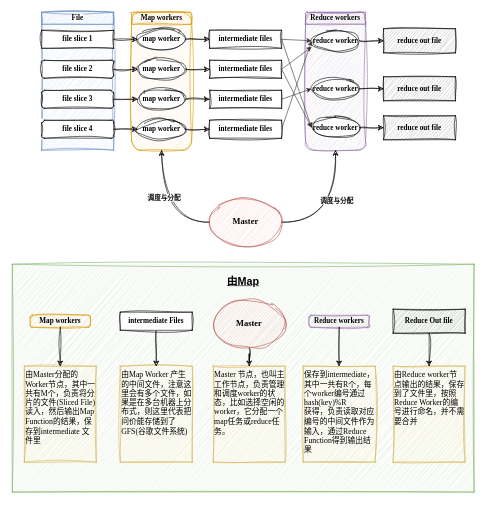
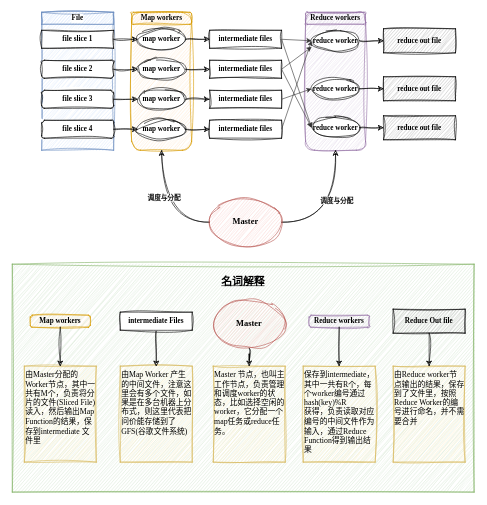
  <mxCell id="0" />
  <mxCell id="1" parent="0" />
  <mxCell id="2" value="" style="group" parent="1" vertex="1" connectable="0"><mxGeometry x="20" y="440" width="770" height="380" as="geometry" /></mxCell>
  <mxCell id="3" value="" style="group" parent="2" vertex="1" connectable="0"><mxGeometry width="770" height="380" as="geometry" /></mxCell>
  <mxCell id="4" value="" style="rounded=0;whiteSpace=wrap;html=1;sketch=1;curveFitting=1;jiggle=2;fillColor=#d5e8d4;strokeColor=#82b366;" parent="3" vertex="1"><mxGeometry width="770" height="380" as="geometry" /></mxCell>
- <mxCell id="5" value="&lt;b&gt;&lt;u style=&quot;font-size: 18px;&quot;&gt;由Map&lt;/u&gt;&lt;/b&gt;" style="text;html=1;strokeColor=none;fillColor=none;align=center;verticalAlign=middle;whiteSpace=wrap;rounded=0;" parent="3" vertex="1"><mxGeometry y="16.522" width="770" height="24.783" as="geometry" /></mxCell>
+ <mxCell id="5" value="&lt;b&gt;&lt;u style=&quot;font-size: 18px;&quot;&gt;名词解释&lt;/u&gt;&lt;/b&gt;" style="text;html=1;strokeColor=none;fillColor=none;align=center;verticalAlign=middle;whiteSpace=wrap;rounded=0;" parent="3" vertex="1"><mxGeometry y="16.522" width="770" height="24.783" as="geometry" /></mxCell>
  <mxCell id="6" value="Master 节点，也叫主工作节点，负责管理和调度worker的状态，比如选择空闲的worker，它分配一个map任务或reduce任务。" style="text;html=1;strokeColor=#d6b656;fillColor=#fff2cc;align=left;verticalAlign=top;whiteSpace=wrap;rounded=0;horizontal=1;sketch=1;curveFitting=1;jiggle=2;fontSize=13;fontFamily=Comic Sans MS;" parent="2" vertex="1"><mxGeometry x="335" y="170" width="120" height="160" as="geometry" /></mxCell>
  <mxCell id="7" value="由Map Worker 产生的中间文件，注意这里会有多个文件，如果是在多台机器上分布式，则这里代表把问价能存储到了GFS(谷歌文件系统)" style="text;html=1;strokeColor=#d6b656;fillColor=#fff2cc;align=left;verticalAlign=top;whiteSpace=wrap;rounded=0;horizontal=1;sketch=1;curveFitting=1;jiggle=2;fontSize=13;fontFamily=Comic Sans MS;" parent="2" vertex="1"><mxGeometry x="180" y="170" width="120" height="160" as="geometry" /></mxCell>
  <mxCell id="8" value="" style="edgeStyle=orthogonalEdgeStyle;rounded=0;orthogonalLoop=1;jettySize=auto;html=1;sketch=1;curveFitting=1;jiggle=2;" parent="2" source="9" target="7" edge="1"><mxGeometry relative="1" as="geometry" /></mxCell>
  <mxCell id="9" value="&lt;span&gt;intermediate Files&lt;/span&gt;" style="rounded=0;whiteSpace=wrap;html=1;sketch=1;curveFitting=1;jiggle=2;fontStyle=1;fontFamily=Comic Sans MS;" parent="2" vertex="1"><mxGeometry x="180" y="80" width="120" height="30" as="geometry" /></mxCell>
  <mxCell id="10" value="" style="edgeStyle=orthogonalEdgeStyle;rounded=0;orthogonalLoop=1;jettySize=auto;html=1;sketch=1;curveFitting=1;jiggle=2;" parent="2" source="11" target="6" edge="1"><mxGeometry relative="1" as="geometry" /></mxCell>
  <mxCell id="11" value="&lt;span&gt;&lt;font style=&quot;font-size: 14px;&quot;&gt;Master&lt;/font&gt;&lt;/span&gt;&lt;br&gt;" style="ellipse;whiteSpace=wrap;html=1;fillColor=#f8cecc;strokeColor=#b85450;sketch=1;curveFitting=1;jiggle=2;fontStyle=1;fontFamily=Comic Sans MS;" parent="2" vertex="1"><mxGeometry x="335" y="60" width="120" height="80" as="geometry" /></mxCell>
  <mxCell id="12" value="Reduce workers" style="rounded=1;whiteSpace=wrap;html=1;fillColor=#e1d5e7;strokeColor=#9673a6;sketch=1;curveFitting=1;jiggle=2;fontStyle=1;fontFamily=Comic Sans MS;" parent="2" vertex="1"><mxGeometry x="495" y="85" width="100" height="20" as="geometry" /></mxCell>
  <mxCell id="13" value="由Master分配的Worker节点，其中一共有M个，负责将分片的文件(Sliced File)读入，然后输出Map Function的结果，保存到intermediate 文件里" style="text;html=1;strokeColor=#d6b656;fillColor=#fff2cc;align=left;verticalAlign=top;whiteSpace=wrap;rounded=0;horizontal=1;sketch=1;curveFitting=1;jiggle=2;fontSize=13;fontFamily=Comic Sans MS;" parent="2" vertex="1"><mxGeometry x="20" y="170" width="120" height="160" as="geometry" /></mxCell>
  <mxCell id="14" value="Map workers" style="rounded=1;whiteSpace=wrap;html=1;fillColor=#ffe6cc;strokeColor=#d79b00;sketch=1;curveFitting=1;jiggle=2;fontStyle=1;fontFamily=Comic Sans MS;" parent="2" vertex="1"><mxGeometry x="30" y="85" width="100" height="20" as="geometry" /></mxCell>
  <mxCell id="15" style="edgeStyle=orthogonalEdgeStyle;rounded=0;orthogonalLoop=1;jettySize=auto;html=1;exitX=0.5;exitY=1;exitDx=0;exitDy=0;entryX=0.5;entryY=0;entryDx=0;entryDy=0;sketch=1;curveFitting=1;jiggle=2;" parent="2" source="14" target="13" edge="1"><mxGeometry relative="1" as="geometry" /></mxCell>
  <mxCell id="16" value="Reduce Out file" style="rounded=0;whiteSpace=wrap;html=1;sketch=1;curveFitting=1;jiggle=2;fillColor=#B3B3B3;shadow=0;glass=0;fillStyle=auto;fontStyle=1;fontFamily=Comic Sans MS;" parent="2" vertex="1"><mxGeometry x="635" y="75" width="120" height="40" as="geometry" /></mxCell>
  <mxCell id="17" value="保存到intermediate，其中一共有R个，每个worker编号通过hash(key)%R&lt;br&gt;获得，负责读取对应编号的中间文件作为输入，通过Reduce Function得到输出结果" style="text;html=1;strokeColor=#d6b656;fillColor=#fff2cc;align=left;verticalAlign=top;whiteSpace=wrap;rounded=0;horizontal=1;sketch=1;curveFitting=1;jiggle=2;fontSize=13;fontFamily=Comic Sans MS;" parent="2" vertex="1"><mxGeometry x="485" y="170" width="120" height="160" as="geometry" /></mxCell>
  <mxCell id="18" style="edgeStyle=orthogonalEdgeStyle;rounded=0;orthogonalLoop=1;jettySize=auto;html=1;exitX=0.5;exitY=1;exitDx=0;exitDy=0;entryX=0.5;entryY=0;entryDx=0;entryDy=0;sketch=1;curveFitting=1;jiggle=2;" parent="2" source="12" target="17" edge="1"><mxGeometry relative="1" as="geometry" /></mxCell>
  <mxCell id="19" value="由Reduce worker节点输出的结果，保存到了文件里，按照Reduce Worker的编号进行命名，并不需要合并" style="text;html=1;strokeColor=#d6b656;fillColor=#fff2cc;align=left;verticalAlign=top;whiteSpace=wrap;rounded=0;horizontal=1;sketch=1;curveFitting=1;jiggle=2;fontSize=13;fontFamily=Comic Sans MS;" parent="2" vertex="1"><mxGeometry x="635" y="170" width="120" height="160" as="geometry" /></mxCell>
  <mxCell id="20" style="edgeStyle=orthogonalEdgeStyle;rounded=0;orthogonalLoop=1;jettySize=auto;html=1;exitX=0.5;exitY=1;exitDx=0;exitDy=0;entryX=0.5;entryY=0;entryDx=0;entryDy=0;sketch=1;curveFitting=1;jiggle=2;" parent="2" source="16" target="19" edge="1"><mxGeometry relative="1" as="geometry" /></mxCell>
  <mxCell id="21" value="" style="group" parent="1" vertex="1" connectable="0"><mxGeometry x="69" y="20" width="690" height="390" as="geometry" /></mxCell>
  <mxCell id="22" value="" style="rounded=1;whiteSpace=wrap;html=1;fillColor=#ffe6cc;strokeColor=#d79b00;sketch=1;curveFitting=1;jiggle=2;fontStyle=1;fontFamily=Comic Sans MS;" parent="21" vertex="1"><mxGeometry x="150" width="100" height="230" as="geometry" /></mxCell>
  <mxCell id="23" value="" style="rounded=0;whiteSpace=wrap;html=1;fillColor=#dae8fc;strokeColor=#6c8ebf;sketch=1;curveFitting=1;jiggle=2;fontStyle=1;fontFamily=Comic Sans MS;" parent="21" vertex="1"><mxGeometry width="120" height="230" as="geometry" /></mxCell>
  <mxCell id="24" value="file slice 1" style="whiteSpace=wrap;html=1;sketch=1;curveFitting=1;jiggle=2;fontStyle=1;fontFamily=Comic Sans MS;rounded=0;" parent="21" vertex="1"><mxGeometry y="30" width="120" height="30" as="geometry" /></mxCell>
  <mxCell id="25" value="file slice 2" style="rounded=1;whiteSpace=wrap;html=1;sketch=1;curveFitting=1;jiggle=2;fontStyle=1;fontFamily=Comic Sans MS;" parent="21" vertex="1"><mxGeometry y="80" width="120" height="30" as="geometry" /></mxCell>
  <mxCell id="26" value="file slice 3" style="rounded=1;whiteSpace=wrap;html=1;sketch=1;curveFitting=1;jiggle=2;fontStyle=1;fontFamily=Comic Sans MS;" parent="21" vertex="1"><mxGeometry y="130" width="120" height="30" as="geometry" /></mxCell>
  <mxCell id="27" value="file slice 4" style="rounded=1;whiteSpace=wrap;html=1;sketch=1;curveFitting=1;jiggle=2;fontStyle=1;fontFamily=Comic Sans MS;" parent="21" vertex="1"><mxGeometry y="180" width="120" height="30" as="geometry" /></mxCell>
  <mxCell id="28" value="map worker" style="ellipse;whiteSpace=wrap;html=1;rounded=1;sketch=1;curveFitting=1;jiggle=2;fontStyle=1;fontFamily=Comic Sans MS;" parent="21" vertex="1"><mxGeometry x="160" y="27.5" width="80" height="35" as="geometry" /></mxCell>
  <mxCell id="29" value="" style="edgeStyle=orthogonalEdgeStyle;rounded=0;orthogonalLoop=1;jettySize=auto;html=1;sketch=1;curveFitting=1;jiggle=2;fontStyle=1;fontFamily=Comic Sans MS;" parent="21" source="24" target="28" edge="1"><mxGeometry relative="1" as="geometry" /></mxCell>
  <mxCell id="30" value="map worker" style="ellipse;whiteSpace=wrap;html=1;rounded=1;sketch=1;curveFitting=1;jiggle=2;fontStyle=1;fontFamily=Comic Sans MS;" parent="21" vertex="1"><mxGeometry x="160" y="77.5" width="80" height="35" as="geometry" /></mxCell>
  <mxCell id="31" style="edgeStyle=orthogonalEdgeStyle;rounded=0;orthogonalLoop=1;jettySize=auto;html=1;exitX=1;exitY=0.5;exitDx=0;exitDy=0;entryX=0;entryY=0.5;entryDx=0;entryDy=0;sketch=1;curveFitting=1;jiggle=2;fontStyle=1;fontFamily=Comic Sans MS;" parent="21" source="25" target="30" edge="1"><mxGeometry relative="1" as="geometry" /></mxCell>
  <mxCell id="32" value="map worker" style="ellipse;whiteSpace=wrap;html=1;rounded=1;sketch=1;curveFitting=1;jiggle=2;fontStyle=1;fontFamily=Comic Sans MS;" parent="21" vertex="1"><mxGeometry x="160" y="127.5" width="80" height="35" as="geometry" /></mxCell>
  <mxCell id="33" style="edgeStyle=orthogonalEdgeStyle;rounded=0;orthogonalLoop=1;jettySize=auto;html=1;exitX=1;exitY=0.5;exitDx=0;exitDy=0;sketch=1;curveFitting=1;jiggle=2;fontStyle=1;fontFamily=Comic Sans MS;" parent="21" source="26" target="32" edge="1"><mxGeometry relative="1" as="geometry" /></mxCell>
  <mxCell id="34" value="map worker" style="ellipse;whiteSpace=wrap;html=1;rounded=1;sketch=1;curveFitting=1;jiggle=2;fontStyle=1;fontFamily=Comic Sans MS;" parent="21" vertex="1"><mxGeometry x="160" y="177.5" width="80" height="35" as="geometry" /></mxCell>
  <mxCell id="35" style="edgeStyle=orthogonalEdgeStyle;rounded=0;orthogonalLoop=1;jettySize=auto;html=1;exitX=1;exitY=0.5;exitDx=0;exitDy=0;sketch=1;curveFitting=1;jiggle=2;fontStyle=1;fontFamily=Comic Sans MS;" parent="21" source="27" target="34" edge="1"><mxGeometry relative="1" as="geometry" /></mxCell>
  <mxCell id="36" value="File" style="rounded=0;whiteSpace=wrap;html=1;labelBackgroundColor=default;fillColor=#dae8fc;strokeColor=#6c8ebf;sketch=1;curveFitting=1;jiggle=2;fontStyle=1;fontFamily=Comic Sans MS;" parent="21" vertex="1"><mxGeometry width="120" height="20" as="geometry" /></mxCell>
  <mxCell id="37" value="&lt;span&gt;intermediate files&lt;/span&gt;" style="rounded=0;whiteSpace=wrap;html=1;sketch=1;curveFitting=1;jiggle=2;fontStyle=1;fontFamily=Comic Sans MS;" parent="21" vertex="1"><mxGeometry x="280" y="30" width="120" height="30" as="geometry" /></mxCell>
  <mxCell id="38" value="" style="edgeStyle=orthogonalEdgeStyle;rounded=0;orthogonalLoop=1;jettySize=auto;html=1;entryX=0;entryY=0.5;entryDx=0;entryDy=0;sketch=1;curveFitting=1;jiggle=2;fontStyle=1;fontFamily=Comic Sans MS;" parent="21" source="28" target="37" edge="1"><mxGeometry relative="1" as="geometry" /></mxCell>
  <mxCell id="39" value="Map workers" style="rounded=1;whiteSpace=wrap;html=1;fillColor=#ffe6cc;strokeColor=#d79b00;sketch=1;curveFitting=1;jiggle=2;fontStyle=1;fontFamily=Comic Sans MS;" parent="21" vertex="1"><mxGeometry x="150" width="100" height="20" as="geometry" /></mxCell>
  <mxCell id="40" value="intermediate files" style="rounded=0;whiteSpace=wrap;html=1;sketch=1;curveFitting=1;jiggle=2;fontStyle=1;fontFamily=Comic Sans MS;" parent="21" vertex="1"><mxGeometry x="280" y="80" width="120" height="30" as="geometry" /></mxCell>
  <mxCell id="41" style="edgeStyle=orthogonalEdgeStyle;rounded=0;orthogonalLoop=1;jettySize=auto;html=1;exitX=1;exitY=0.5;exitDx=0;exitDy=0;entryX=0;entryY=0.5;entryDx=0;entryDy=0;sketch=1;curveFitting=1;jiggle=2;fontStyle=1;fontFamily=Comic Sans MS;" parent="21" source="30" target="40" edge="1"><mxGeometry relative="1" as="geometry"><mxPoint x="280" y="78" as="targetPoint" /></mxGeometry></mxCell>
  <mxCell id="42" value="intermediate files" style="rounded=0;whiteSpace=wrap;html=1;sketch=1;curveFitting=1;jiggle=2;fontStyle=1;fontFamily=Comic Sans MS;" parent="21" vertex="1"><mxGeometry x="280" y="130" width="120" height="30" as="geometry" /></mxCell>
  <mxCell id="43" value="" style="edgeStyle=orthogonalEdgeStyle;rounded=0;orthogonalLoop=1;jettySize=auto;html=1;entryX=0;entryY=0.5;entryDx=0;entryDy=0;sketch=1;curveFitting=1;jiggle=2;fontStyle=1;fontFamily=Comic Sans MS;" parent="21" source="32" target="42" edge="1"><mxGeometry relative="1" as="geometry"><mxPoint x="280" y="162" as="targetPoint" /></mxGeometry></mxCell>
  <mxCell id="44" value="intermediate files" style="rounded=0;whiteSpace=wrap;html=1;sketch=1;curveFitting=1;jiggle=2;fontStyle=1;fontFamily=Comic Sans MS;" parent="21" vertex="1"><mxGeometry x="280" y="180" width="120" height="30" as="geometry" /></mxCell>
  <mxCell id="45" style="edgeStyle=orthogonalEdgeStyle;rounded=0;orthogonalLoop=1;jettySize=auto;html=1;exitX=1;exitY=0.5;exitDx=0;exitDy=0;entryX=0;entryY=0.5;entryDx=0;entryDy=0;sketch=1;curveFitting=1;jiggle=2;fontStyle=1;fontFamily=Comic Sans MS;" parent="21" source="34" target="44" edge="1"><mxGeometry relative="1" as="geometry"><mxPoint x="280" y="247" as="targetPoint" /></mxGeometry></mxCell>
  <mxCell id="46" value="" style="rounded=1;whiteSpace=wrap;html=1;fillColor=#e1d5e7;strokeColor=#9673a6;sketch=1;curveFitting=1;jiggle=2;fontStyle=1;fontFamily=Comic Sans MS;" parent="21" vertex="1"><mxGeometry x="440" width="100" height="230" as="geometry" /></mxCell>
  <mxCell id="47" value="reduce worker" style="ellipse;whiteSpace=wrap;html=1;rounded=1;sketch=1;curveFitting=1;jiggle=2;fontStyle=1;fontFamily=Comic Sans MS;" parent="21" vertex="1"><mxGeometry x="450" y="30" width="80" height="35" as="geometry" /></mxCell>
  <mxCell id="48" style="orthogonalLoop=1;jettySize=auto;html=1;exitX=1;exitY=0.5;exitDx=0;exitDy=0;entryX=0;entryY=0.5;entryDx=0;entryDy=0;shadow=0;rounded=1;strokeColor=#333333;fontStyle=1;fontFamily=Comic Sans MS;" parent="21" source="37" target="47" edge="1"><mxGeometry relative="1" as="geometry" /></mxCell>
  <mxCell id="49" style="orthogonalLoop=1;jettySize=auto;html=1;exitX=1;exitY=0.5;exitDx=0;exitDy=0;entryX=0.003;entryY=0.789;entryDx=0;entryDy=0;entryPerimeter=0;shadow=0;rounded=1;strokeColor=#333333;fontStyle=1;fontFamily=Comic Sans MS;" parent="21" source="40" target="47" edge="1"><mxGeometry relative="1" as="geometry" /></mxCell>
  <mxCell id="50" style="rounded=0;orthogonalLoop=1;jettySize=auto;html=1;exitX=1;exitY=0.5;exitDx=0;exitDy=0;entryX=0;entryY=0.5;entryDx=0;entryDy=0;strokeColor=#333333;fontStyle=1;fontFamily=Comic Sans MS;" parent="21" source="44" target="47" edge="1"><mxGeometry relative="1" as="geometry" /></mxCell>
  <mxCell id="51" value="reduce worker" style="ellipse;whiteSpace=wrap;html=1;rounded=1;sketch=1;curveFitting=1;jiggle=2;fontStyle=1;fontFamily=Comic Sans MS;" parent="21" vertex="1"><mxGeometry x="450" y="110" width="80" height="35" as="geometry" /></mxCell>
  <mxCell id="52" style="rounded=0;orthogonalLoop=1;jettySize=auto;html=1;exitX=1;exitY=0.5;exitDx=0;exitDy=0;entryX=0;entryY=0.5;entryDx=0;entryDy=0;strokeColor=#333333;fontStyle=1;fontFamily=Comic Sans MS;" parent="21" source="42" target="51" edge="1"><mxGeometry relative="1" as="geometry" /></mxCell>
  <mxCell id="53" value="reduce worker" style="ellipse;whiteSpace=wrap;html=1;rounded=1;sketch=1;curveFitting=1;jiggle=2;fontStyle=1;fontFamily=Comic Sans MS;" parent="21" vertex="1"><mxGeometry x="450" y="175" width="80" height="35" as="geometry" /></mxCell>
  <mxCell id="54" style="orthogonalLoop=1;jettySize=auto;html=1;exitX=1;exitY=0.5;exitDx=0;exitDy=0;entryX=0;entryY=0.5;entryDx=0;entryDy=0;shadow=0;rounded=1;strokeColor=#333333;fontStyle=1;fontFamily=Comic Sans MS;" parent="21" source="37" target="53" edge="1"><mxGeometry relative="1" as="geometry" /></mxCell>
  <mxCell id="55" style="orthogonalLoop=1;jettySize=auto;html=1;exitX=1;exitY=0.5;exitDx=0;exitDy=0;shadow=0;rounded=1;strokeColor=#333333;entryX=0;entryY=0.5;entryDx=0;entryDy=0;fontStyle=1;fontFamily=Comic Sans MS;" parent="21" source="40" target="53" edge="1"><mxGeometry relative="1" as="geometry"><mxPoint x="440" y="190" as="targetPoint" /></mxGeometry></mxCell>
  <mxCell id="56" value="Reduce workers" style="rounded=1;whiteSpace=wrap;html=1;fillColor=#e1d5e7;strokeColor=#9673a6;sketch=1;curveFitting=1;jiggle=2;fontStyle=1;fontFamily=Comic Sans MS;" parent="21" vertex="1"><mxGeometry x="440" width="100" height="20" as="geometry" /></mxCell>
  <mxCell id="57" value="reduce out file" style="rounded=0;whiteSpace=wrap;html=1;shadow=0;glass=0;sketch=1;curveFitting=1;jiggle=2;fillStyle=auto;fillColor=#B3B3B3;fontStyle=1;fontFamily=Comic Sans MS;" parent="21" vertex="1"><mxGeometry x="570" y="27.5" width="120" height="40" as="geometry" /></mxCell>
  <mxCell id="58" value="" style="edgeStyle=orthogonalEdgeStyle;rounded=0;orthogonalLoop=1;jettySize=auto;html=1;sketch=1;curveFitting=1;jiggle=2;fontStyle=1;fontFamily=Comic Sans MS;" parent="21" source="47" target="57" edge="1"><mxGeometry relative="1" as="geometry" /></mxCell>
  <mxCell id="59" value="reduce out file" style="rounded=0;whiteSpace=wrap;html=1;sketch=1;curveFitting=1;jiggle=2;fillColor=#B3B3B3;shadow=0;glass=0;fillStyle=auto;fontStyle=1;fontFamily=Comic Sans MS;" parent="21" vertex="1"><mxGeometry x="570" y="172.5" width="120" height="40" as="geometry" /></mxCell>
  <mxCell id="60" value="" style="edgeStyle=orthogonalEdgeStyle;rounded=0;orthogonalLoop=1;jettySize=auto;html=1;sketch=1;curveFitting=1;jiggle=2;fontStyle=1;fontFamily=Comic Sans MS;" parent="21" source="53" target="59" edge="1"><mxGeometry relative="1" as="geometry" /></mxCell>
  <mxCell id="61" value="reduce out file" style="rounded=0;whiteSpace=wrap;html=1;sketch=1;curveFitting=1;jiggle=2;fillColor=#B3B3B3;shadow=0;glass=0;fillStyle=auto;fontStyle=1;fontFamily=Comic Sans MS;" parent="21" vertex="1"><mxGeometry x="570" y="107.5" width="120" height="40" as="geometry" /></mxCell>
  <mxCell id="62" value="" style="edgeStyle=orthogonalEdgeStyle;rounded=0;orthogonalLoop=1;jettySize=auto;html=1;sketch=1;curveFitting=1;jiggle=2;fontStyle=1;fontFamily=Comic Sans MS;" parent="21" source="51" target="61" edge="1"><mxGeometry relative="1" as="geometry" /></mxCell>
  <mxCell id="63" value="" style="group" parent="21" vertex="1" connectable="0"><mxGeometry x="280" y="310" width="120" height="80" as="geometry" /></mxCell>
  <mxCell id="64" style="edgeStyle=orthogonalEdgeStyle;orthogonalLoop=1;jettySize=auto;html=1;exitX=0;exitY=0.5;exitDx=0;exitDy=0;sketch=1;curveFitting=1;jiggle=2;entryX=0.5;entryY=1;entryDx=0;entryDy=0;fontFamily=Comic Sans MS;curved=1;" parent="63" target="22" edge="1"><mxGeometry relative="1" as="geometry"><mxPoint x="-90" y="-70" as="targetPoint" /><mxPoint y="40" as="sourcePoint" /></mxGeometry></mxCell>
  <mxCell id="65" value="调度与分配" style="edgeLabel;html=1;align=center;verticalAlign=middle;resizable=0;points=[];fontStyle=1;fontFamily=Comic Sans MS;" parent="64" vertex="1" connectable="0"><mxGeometry x="0.221" y="-3" relative="1" as="geometry"><mxPoint as="offset" /></mxGeometry></mxCell>
  <mxCell id="66" style="edgeStyle=orthogonalEdgeStyle;orthogonalLoop=1;jettySize=auto;html=1;exitX=1;exitY=0.5;exitDx=0;exitDy=0;entryX=0.5;entryY=1;entryDx=0;entryDy=0;sketch=1;curveFitting=1;jiggle=2;fontFamily=Comic Sans MS;curved=1;" parent="63" target="46" edge="1"><mxGeometry relative="1" as="geometry"><mxPoint x="120" y="40" as="sourcePoint" /></mxGeometry></mxCell>
  <mxCell id="67" value="调度与分配" style="edgeLabel;html=1;align=center;verticalAlign=middle;resizable=0;points=[];fontStyle=1;fontFamily=Comic Sans MS;" parent="66" vertex="1" connectable="0"><mxGeometry x="0.202" y="-1" relative="1" as="geometry"><mxPoint as="offset" /></mxGeometry></mxCell>
  <mxCell id="68" value="&lt;b&gt;&lt;font style=&quot;font-size: 14px;&quot;&gt;Master&lt;/font&gt;&lt;/b&gt;&lt;br&gt;" style="ellipse;whiteSpace=wrap;html=1;fillColor=#f8cecc;strokeColor=#b85450;sketch=1;curveFitting=1;jiggle=2;fontFamily=Comic Sans MS;" parent="63" vertex="1"><mxGeometry width="120" height="80" as="geometry" /></mxCell>
